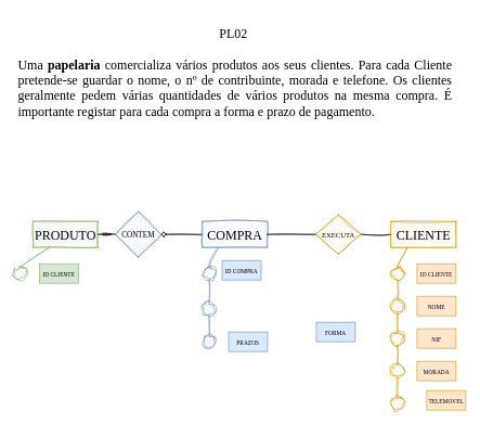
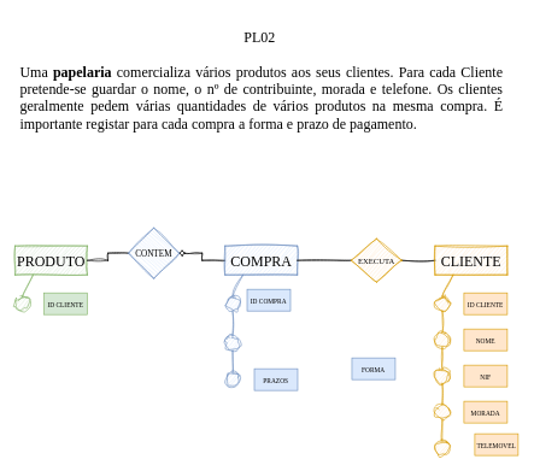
  <mxCell id="0" />
  <mxCell id="1" parent="0" />
  <mxCell id="2" value="&lt;div style=&quot;&quot;&gt;PL02&amp;nbsp;&lt;/div&gt;&lt;div style=&quot;&quot;&gt;&lt;br&gt;&lt;/div&gt;&lt;div style=&quot;text-align: justify;&quot;&gt;Uma &lt;b&gt;papelaria &lt;/b&gt;comercializa vários produtos aos seus clientes. Para cada Cliente pretende-se guardar o nome, o&amp;nbsp;&lt;span style=&quot;background-color: initial;&quot;&gt;nº de contribuinte, morada e telefone. Os clientes geralmente pedem várias quantidades de vários produtos na&amp;nbsp;&lt;/span&gt;&lt;span style=&quot;background-color: initial;&quot;&gt;mesma compra. É importante registar para cada compra a forma e prazo de pagamento.&amp;nbsp;&lt;/span&gt;&lt;/div&gt;" style="text;html=1;strokeColor=none;fillColor=none;align=center;verticalAlign=middle;whiteSpace=wrap;rounded=0;fontSize=20;fontFamily=Architects Daughter;" vertex="1" parent="1"><mxGeometry x="26" width="670" height="180" as="geometry" y="20" /></mxCell>
  <mxCell id="3" value="" style="edgeStyle=orthogonalEdgeStyle;rounded=0;sketch=1;hachureGap=4;jiggle=2;curveFitting=1;orthogonalLoop=1;jettySize=auto;html=1;fontFamily=Architects Daughter;fontSource=https%3A%2F%2Ffonts.googleapis.com%2Fcss%3Ffamily%3DArchitects%2BDaughter;fontSize=16;endArrow=none;endFill=0;" edge="1" parent="1" source="4" target="36"><mxGeometry relative="1" as="geometry" /></mxCell>
  <mxCell id="4" value="CLIENTE" style="rounded=0;whiteSpace=wrap;html=1;sketch=1;hachureGap=4;jiggle=2;curveFitting=1;fontFamily=Architects Daughter;fontSource=https%3A%2F%2Ffonts.googleapis.com%2Fcss%3Ffamily%3DArchitects%2BDaughter;fontSize=20;fillColor=#ffe6cc;strokeColor=#d79b00;" vertex="1" parent="1"><mxGeometry x="601" y="340" width="100" height="40" as="geometry" /></mxCell>
- <mxCell id="5" value="PRODUTO" style="rounded=0;whiteSpace=wrap;html=1;sketch=1;hachureGap=4;jiggle=2;curveFitting=1;fontFamily=Architects Daughter;fontSource=https%3A%2F%2Ffonts.googleapis.com%2Fcss%3Ffamily%3DArchitects%2BDaughter;fontSize=20;fillColor=#d5e8d4;strokeColor=#82b366;" vertex="1" parent="1"><mxGeometry x="50" y="340" width="100" height="40" as="geometry" /></mxCell>
+ <mxCell id="5" value="PRODUTO" style="rounded=0;whiteSpace=wrap;html=1;sketch=1;hachureGap=4;jiggle=2;curveFitting=1;fontFamily=Architects Daughter;fontSource=https%3A%2F%2Ffonts.googleapis.com%2Fcss%3Ffamily%3DArchitects%2BDaughter;fontSize=20;fillColor=#d5e8d4;strokeColor=#82b366;" vertex="1" parent="1"><mxGeometry x="20" y="340" width="100" height="40" as="geometry" /></mxCell>
  <mxCell id="6" value="" style="edgeStyle=orthogonalEdgeStyle;rounded=0;sketch=1;hachureGap=4;jiggle=2;curveFitting=1;orthogonalLoop=1;jettySize=auto;html=1;fontFamily=Architects Daughter;fontSource=https%3A%2F%2Ffonts.googleapis.com%2Fcss%3Ffamily%3DArchitects%2BDaughter;fontSize=16;endArrow=diamond;endFill=0;" edge="1" parent="1" source="7" target="38"><mxGeometry relative="1" as="geometry" /></mxCell>
  <mxCell id="7" value="COMPRA" style="rounded=0;whiteSpace=wrap;html=1;sketch=1;hachureGap=4;jiggle=2;curveFitting=1;fontFamily=Architects Daughter;fontSource=https%3A%2F%2Ffonts.googleapis.com%2Fcss%3Ffamily%3DArchitects%2BDaughter;fontSize=20;fillColor=#dae8fc;strokeColor=#6c8ebf;" vertex="1" parent="1"><mxGeometry x="310.5" y="340" width="100" height="40" as="geometry" /></mxCell>
  <mxCell id="8" value="" style="endArrow=none;html=1;rounded=0;sketch=1;hachureGap=4;jiggle=2;curveFitting=1;fontFamily=Architects Daughter;fontSource=https%3A%2F%2Ffonts.googleapis.com%2Fcss%3Ffamily%3DArchitects%2BDaughter;fontSize=16;exitX=0.5;exitY=0;exitDx=0;exitDy=0;fillColor=#ffe6cc;strokeColor=#d79b00;" edge="1" parent="1" source="9"><mxGeometry width="50" height="50" relative="1" as="geometry"><mxPoint x="626" y="420" as="sourcePoint" /><mxPoint x="626" y="380" as="targetPoint" /></mxGeometry></mxCell>
  <mxCell id="9" value="" style="ellipse;whiteSpace=wrap;html=1;aspect=fixed;hachureGap=4;fontFamily=Architects Daughter;fontSource=https%3A%2F%2Ffonts.googleapis.com%2Fcss%3Ffamily%3DArchitects%2BDaughter;fontSize=20;shadow=0;fillColor=#ffe6cc;strokeColor=#d79b00;sketch=1;curveFitting=1;jiggle=2;" vertex="1" parent="1"><mxGeometry x="601" y="410" width="20" height="20" as="geometry" /></mxCell>
  <mxCell id="10" value="" style="endArrow=none;html=1;rounded=0;sketch=1;hachureGap=4;jiggle=2;curveFitting=1;fontFamily=Architects Daughter;fontSource=https%3A%2F%2Ffonts.googleapis.com%2Fcss%3Ffamily%3DArchitects%2BDaughter;fontSize=16;exitX=0.5;exitY=0;exitDx=0;exitDy=0;entryX=0.5;entryY=1;entryDx=0;entryDy=0;fillColor=#ffe6cc;strokeColor=#d79b00;" edge="1" parent="1" source="11" target="9"><mxGeometry width="50" height="50" relative="1" as="geometry"><mxPoint x="626" y="470" as="sourcePoint" /><mxPoint x="626" y="430" as="targetPoint" /></mxGeometry></mxCell>
  <mxCell id="11" value="" style="ellipse;whiteSpace=wrap;html=1;aspect=fixed;sketch=1;hachureGap=4;jiggle=2;curveFitting=1;fontFamily=Architects Daughter;fontSource=https%3A%2F%2Ffonts.googleapis.com%2Fcss%3Ffamily%3DArchitects%2BDaughter;fontSize=20;fillColor=#ffe6cc;strokeColor=#d79b00;" vertex="1" parent="1"><mxGeometry x="601" y="460" width="20" height="20" as="geometry" /></mxCell>
  <mxCell id="12" value="" style="endArrow=none;html=1;rounded=0;sketch=1;hachureGap=4;jiggle=2;curveFitting=1;fontFamily=Architects Daughter;fontSource=https%3A%2F%2Ffonts.googleapis.com%2Fcss%3Ffamily%3DArchitects%2BDaughter;fontSize=16;exitX=0.5;exitY=0;exitDx=0;exitDy=0;entryX=0.5;entryY=1;entryDx=0;entryDy=0;fillColor=#ffe6cc;strokeColor=#d79b00;" edge="1" parent="1" source="13" target="11"><mxGeometry width="50" height="50" relative="1" as="geometry"><mxPoint x="626" y="520" as="sourcePoint" /><mxPoint x="611" y="480" as="targetPoint" /></mxGeometry></mxCell>
  <mxCell id="13" value="" style="ellipse;whiteSpace=wrap;html=1;aspect=fixed;sketch=1;hachureGap=4;jiggle=2;curveFitting=1;fontFamily=Architects Daughter;fontSource=https%3A%2F%2Ffonts.googleapis.com%2Fcss%3Ffamily%3DArchitects%2BDaughter;fontSize=20;fillColor=#ffe6cc;strokeColor=#d79b00;" vertex="1" parent="1"><mxGeometry x="601" y="510" width="20" height="20" as="geometry" /></mxCell>
  <mxCell id="14" value="" style="endArrow=none;html=1;rounded=0;sketch=1;hachureGap=4;jiggle=2;curveFitting=1;fontFamily=Architects Daughter;fontSource=https%3A%2F%2Ffonts.googleapis.com%2Fcss%3Ffamily%3DArchitects%2BDaughter;fontSize=16;exitX=0.5;exitY=0;exitDx=0;exitDy=0;entryX=0.5;entryY=1;entryDx=0;entryDy=0;fillColor=#ffe6cc;strokeColor=#d79b00;" edge="1" parent="1" source="15" target="13"><mxGeometry width="50" height="50" relative="1" as="geometry"><mxPoint x="626" y="570" as="sourcePoint" /><mxPoint x="611" y="530" as="targetPoint" /></mxGeometry></mxCell>
  <mxCell id="15" value="" style="ellipse;whiteSpace=wrap;html=1;aspect=fixed;sketch=1;hachureGap=4;jiggle=2;curveFitting=1;fontFamily=Architects Daughter;fontSource=https%3A%2F%2Ffonts.googleapis.com%2Fcss%3Ffamily%3DArchitects%2BDaughter;fontSize=20;fillColor=#ffe6cc;strokeColor=#d79b00;" vertex="1" parent="1"><mxGeometry x="601" y="560" width="20" height="20" as="geometry" /></mxCell>
  <mxCell id="16" value="" style="endArrow=none;html=1;rounded=0;sketch=1;hachureGap=4;jiggle=2;curveFitting=1;fontFamily=Architects Daughter;fontSource=https%3A%2F%2Ffonts.googleapis.com%2Fcss%3Ffamily%3DArchitects%2BDaughter;fontSize=16;exitX=0.5;exitY=0;exitDx=0;exitDy=0;entryX=0.5;entryY=1;entryDx=0;entryDy=0;fillColor=#ffe6cc;strokeColor=#d79b00;" edge="1" parent="1" source="17" target="15"><mxGeometry width="50" height="50" relative="1" as="geometry"><mxPoint x="626" y="620" as="sourcePoint" /><mxPoint x="611" y="580" as="targetPoint" /></mxGeometry></mxCell>
  <mxCell id="17" value="" style="ellipse;whiteSpace=wrap;html=1;aspect=fixed;sketch=1;hachureGap=4;jiggle=2;curveFitting=1;fontFamily=Architects Daughter;fontSource=https%3A%2F%2Ffonts.googleapis.com%2Fcss%3Ffamily%3DArchitects%2BDaughter;fontSize=20;fillColor=#ffe6cc;strokeColor=#d79b00;" vertex="1" parent="1"><mxGeometry x="601" y="610" width="20" height="20" as="geometry" /></mxCell>
  <mxCell id="18" value="&lt;p style=&quot;line-height: 130%;&quot;&gt;&lt;font style=&quot;font-size: 9px;&quot;&gt;ID CLIENTE&lt;/font&gt;&lt;/p&gt;" style="text;html=1;strokeColor=#d79b00;fillColor=#ffe6cc;align=center;verticalAlign=middle;whiteSpace=wrap;rounded=0;fontSize=20;fontFamily=Architects Daughter;" vertex="1" parent="1"><mxGeometry x="641" y="405" width="60" height="30" as="geometry" /></mxCell>
  <mxCell id="19" value="&lt;p style=&quot;line-height: 130%;&quot;&gt;&lt;font style=&quot;font-size: 9px;&quot;&gt;NOME&lt;/font&gt;&lt;/p&gt;" style="text;html=1;strokeColor=#d79b00;fillColor=#ffe6cc;align=center;verticalAlign=middle;whiteSpace=wrap;rounded=0;fontSize=20;fontFamily=Architects Daughter;" vertex="1" parent="1"><mxGeometry x="641" y="455" width="60" height="30" as="geometry" /></mxCell>
  <mxCell id="20" value="&lt;p style=&quot;line-height: 130%;&quot;&gt;&lt;font style=&quot;font-size: 9px;&quot;&gt;NIF&lt;/font&gt;&lt;/p&gt;" style="text;html=1;strokeColor=#d79b00;fillColor=#ffe6cc;align=center;verticalAlign=middle;whiteSpace=wrap;rounded=0;fontSize=20;fontFamily=Architects Daughter;" vertex="1" parent="1"><mxGeometry x="641" y="505" width="60" height="30" as="geometry" /></mxCell>
  <mxCell id="21" value="&lt;p style=&quot;line-height: 130%;&quot;&gt;&lt;font style=&quot;font-size: 9px;&quot;&gt;MORADA&lt;/font&gt;&lt;/p&gt;" style="text;html=1;strokeColor=#d79b00;fillColor=#ffe6cc;align=center;verticalAlign=middle;whiteSpace=wrap;rounded=0;fontSize=20;fontFamily=Architects Daughter;" vertex="1" parent="1"><mxGeometry x="641" y="555" width="60" height="30" as="geometry" /></mxCell>
  <mxCell id="22" value="&lt;p style=&quot;line-height: 130%;&quot;&gt;&lt;font style=&quot;font-size: 9px;&quot;&gt;TELEMOVEL&lt;/font&gt;&lt;/p&gt;" style="text;html=1;strokeColor=#d79b00;fillColor=#ffe6cc;align=center;verticalAlign=middle;whiteSpace=wrap;rounded=0;fontSize=20;fontFamily=Architects Daughter;" vertex="1" parent="1"><mxGeometry x="656" y="600" width="60" height="30" as="geometry" /></mxCell>
  <mxCell id="23" value="" style="endArrow=none;html=1;rounded=0;sketch=1;hachureGap=4;jiggle=2;curveFitting=1;fontFamily=Architects Daughter;fontSource=https%3A%2F%2Ffonts.googleapis.com%2Fcss%3Ffamily%3DArchitects%2BDaughter;fontSize=16;exitX=0.5;exitY=0;exitDx=0;exitDy=0;fillColor=#dae8fc;strokeColor=#6c8ebf;entryX=0.25;entryY=1;entryDx=0;entryDy=0;" edge="1" parent="1" source="24" target="7"><mxGeometry width="50" height="50" relative="1" as="geometry"><mxPoint x="336" y="420" as="sourcePoint" /><mxPoint x="336" y="380" as="targetPoint" /></mxGeometry></mxCell>
  <mxCell id="24" value="" style="ellipse;whiteSpace=wrap;html=1;aspect=fixed;hachureGap=4;fontFamily=Architects Daughter;fontSource=https%3A%2F%2Ffonts.googleapis.com%2Fcss%3Ffamily%3DArchitects%2BDaughter;fontSize=20;shadow=0;fillColor=#dae8fc;strokeColor=#6c8ebf;sketch=1;curveFitting=1;jiggle=2;" vertex="1" parent="1"><mxGeometry x="311" y="410" width="20" height="20" as="geometry" /></mxCell>
  <mxCell id="25" value="&lt;p style=&quot;line-height: 130%;&quot;&gt;&lt;font style=&quot;font-size: 9px;&quot;&gt;ID COMPRA&lt;/font&gt;&lt;/p&gt;" style="text;html=1;strokeColor=#6c8ebf;fillColor=#dae8fc;align=center;verticalAlign=middle;whiteSpace=wrap;rounded=0;fontSize=20;fontFamily=Architects Daughter;" vertex="1" parent="1"><mxGeometry x="341" y="400" width="60" height="30" as="geometry" /></mxCell>
  <mxCell id="26" value="" style="endArrow=none;html=1;rounded=0;sketch=1;hachureGap=4;jiggle=2;curveFitting=1;fontFamily=Architects Daughter;fontSource=https%3A%2F%2Ffonts.googleapis.com%2Fcss%3Ffamily%3DArchitects%2BDaughter;fontSize=16;exitX=0.5;exitY=0;exitDx=0;exitDy=0;fillColor=#d5e8d4;strokeColor=#82b366;entryX=0.25;entryY=1;entryDx=0;entryDy=0;" edge="1" parent="1" source="27" target="5"><mxGeometry width="50" height="50" relative="1" as="geometry"><mxPoint x="45" y="420" as="sourcePoint" /><mxPoint x="45" y="380" as="targetPoint" /></mxGeometry></mxCell>
  <mxCell id="27" value="" style="ellipse;whiteSpace=wrap;html=1;aspect=fixed;hachureGap=4;fontFamily=Architects Daughter;fontSource=https%3A%2F%2Ffonts.googleapis.com%2Fcss%3Ffamily%3DArchitects%2BDaughter;fontSize=20;shadow=0;fillColor=#d5e8d4;strokeColor=#82b366;sketch=1;curveFitting=1;jiggle=2;" vertex="1" parent="1"><mxGeometry x="20" y="410" width="20" height="20" as="geometry" /></mxCell>
  <mxCell id="28" value="&lt;p style=&quot;line-height: 130%;&quot;&gt;&lt;font style=&quot;font-size: 9px;&quot;&gt;ID CLIENTE&lt;/font&gt;&lt;/p&gt;" style="text;html=1;strokeColor=#82b366;fillColor=#d5e8d4;align=center;verticalAlign=middle;whiteSpace=wrap;rounded=0;fontSize=20;fontFamily=Architects Daughter;" vertex="1" parent="1"><mxGeometry x="60" y="405" width="60" height="30" as="geometry" /></mxCell>
  <mxCell id="29" value="" style="endArrow=none;html=1;rounded=0;sketch=1;hachureGap=4;jiggle=2;curveFitting=1;fontFamily=Architects Daughter;fontSource=https%3A%2F%2Ffonts.googleapis.com%2Fcss%3Ffamily%3DArchitects%2BDaughter;fontSize=16;exitX=0.5;exitY=0;exitDx=0;exitDy=0;entryX=0.5;entryY=1;entryDx=0;entryDy=0;fillColor=#dae8fc;strokeColor=#6c8ebf;" edge="1" parent="1" source="30" target="24"><mxGeometry width="50" height="50" relative="1" as="geometry"><mxPoint x="336" y="475" as="sourcePoint" /><mxPoint x="321" y="435" as="targetPoint" /></mxGeometry></mxCell>
  <mxCell id="30" value="" style="ellipse;whiteSpace=wrap;html=1;aspect=fixed;sketch=1;hachureGap=4;jiggle=2;curveFitting=1;fontFamily=Architects Daughter;fontSource=https%3A%2F%2Ffonts.googleapis.com%2Fcss%3Ffamily%3DArchitects%2BDaughter;fontSize=20;fillColor=#dae8fc;strokeColor=#6c8ebf;" vertex="1" parent="1"><mxGeometry x="311" y="465" width="20" height="20" as="geometry" /></mxCell>
  <mxCell id="31" value="" style="endArrow=none;html=1;rounded=0;sketch=1;hachureGap=4;jiggle=2;curveFitting=1;fontFamily=Architects Daughter;fontSource=https%3A%2F%2Ffonts.googleapis.com%2Fcss%3Ffamily%3DArchitects%2BDaughter;fontSize=16;exitX=0.5;exitY=0;exitDx=0;exitDy=0;entryX=0.5;entryY=1;entryDx=0;entryDy=0;fillColor=#dae8fc;strokeColor=#6c8ebf;" edge="1" parent="1" source="32" target="30"><mxGeometry width="50" height="50" relative="1" as="geometry"><mxPoint x="336" y="525" as="sourcePoint" /><mxPoint x="321" y="485" as="targetPoint" /></mxGeometry></mxCell>
  <mxCell id="32" value="" style="ellipse;whiteSpace=wrap;html=1;aspect=fixed;sketch=1;hachureGap=4;jiggle=2;curveFitting=1;fontFamily=Architects Daughter;fontSource=https%3A%2F%2Ffonts.googleapis.com%2Fcss%3Ffamily%3DArchitects%2BDaughter;fontSize=20;fillColor=#dae8fc;strokeColor=#6c8ebf;" vertex="1" parent="1"><mxGeometry x="311" y="515" width="20" height="20" as="geometry" /></mxCell>
  <mxCell id="33" value="&lt;p style=&quot;line-height: 130%;&quot;&gt;&lt;font style=&quot;font-size: 9px;&quot;&gt;FORMA&lt;/font&gt;&lt;/p&gt;" style="text;html=1;strokeColor=#6c8ebf;fillColor=#dae8fc;align=center;verticalAlign=middle;whiteSpace=wrap;rounded=0;fontSize=20;fontFamily=Architects Daughter;" vertex="1" parent="1"><mxGeometry x="486" y="495" width="60" height="30" as="geometry" /></mxCell>
  <mxCell id="34" value="&lt;p style=&quot;line-height: 130%;&quot;&gt;&lt;font style=&quot;font-size: 9px;&quot;&gt;PRAZOS&lt;/font&gt;&lt;/p&gt;" style="text;html=1;strokeColor=#6c8ebf;fillColor=#dae8fc;align=center;verticalAlign=middle;whiteSpace=wrap;rounded=0;fontSize=20;fontFamily=Architects Daughter;" vertex="1" parent="1"><mxGeometry x="351" y="510" width="60" height="30" as="geometry" /></mxCell>
  <mxCell id="35" value="" style="edgeStyle=orthogonalEdgeStyle;rounded=0;sketch=1;hachureGap=4;jiggle=2;curveFitting=1;orthogonalLoop=1;jettySize=auto;html=1;fontFamily=Architects Daughter;fontSource=https%3A%2F%2Ffonts.googleapis.com%2Fcss%3Ffamily%3DArchitects%2BDaughter;fontSize=16;endArrow=none;endFill=0;" edge="1" parent="1" source="36" target="7"><mxGeometry relative="1" as="geometry" /></mxCell>
  <mxCell id="36" value="&lt;p style=&quot;line-height: 130%;&quot;&gt;&lt;font style=&quot;font-size: 11px;&quot;&gt;EXECUTA&lt;/font&gt;&lt;/p&gt;" style="rhombus;whiteSpace=wrap;html=1;fontSize=20;fontFamily=Architects Daughter;fillColor=#ffe6cc;strokeColor=#d79b00;rounded=0;sketch=1;hachureGap=4;jiggle=2;curveFitting=1;fontSource=https%3A%2F%2Ffonts.googleapis.com%2Fcss%3Ffamily%3DArchitects%2BDaughter;" vertex="1" parent="1"><mxGeometry x="485" y="330" width="70" height="60" as="geometry" /></mxCell>
  <mxCell id="37" value="" style="edgeStyle=orthogonalEdgeStyle;rounded=0;sketch=1;hachureGap=4;jiggle=2;curveFitting=1;orthogonalLoop=1;jettySize=auto;html=1;fontFamily=Architects Daughter;fontSource=https%3A%2F%2Ffonts.googleapis.com%2Fcss%3Ffamily%3DArchitects%2BDaughter;fontSize=16;endArrow=none;endFill=0;" edge="1" parent="1" source="38" target="5"><mxGeometry relative="1" as="geometry" /></mxCell>
- <mxCell id="38" value="&lt;p style=&quot;line-height: 130%;&quot;&gt;&lt;font style=&quot;font-size: 12px;&quot;&gt;CONTEM&lt;/font&gt;&lt;/p&gt;" style="rhombus;whiteSpace=wrap;html=1;fontSize=20;fontFamily=Architects Daughter;fillColor=#dae8fc;strokeColor=#6c8ebf;rounded=0;sketch=1;hachureGap=4;jiggle=2;curveFitting=1;fontSource=https%3A%2F%2Ffonts.googleapis.com%2Fcss%3Ffamily%3DArchitects%2BDaughter;direction=south;" vertex="1" parent="1"><mxGeometry x="177" y="325" width="70" height="70" as="geometry" /></mxCell>
+ <mxCell id="38" value="&lt;p style=&quot;line-height: 130%;&quot;&gt;&lt;font style=&quot;font-size: 12px;&quot;&gt;CONTEM&lt;/font&gt;&lt;/p&gt;" style="rhombus;whiteSpace=wrap;html=1;fontSize=20;fontFamily=Architects Daughter;fillColor=#dae8fc;strokeColor=#6c8ebf;rounded=0;sketch=1;hachureGap=4;jiggle=2;curveFitting=1;fontSource=https%3A%2F%2Ffonts.googleapis.com%2Fcss%3Ffamily%3DArchitects%2BDaughter;direction=south;" vertex="1" parent="1"><mxGeometry x="177" y="315" width="70" height="70" as="geometry" /></mxCell>
